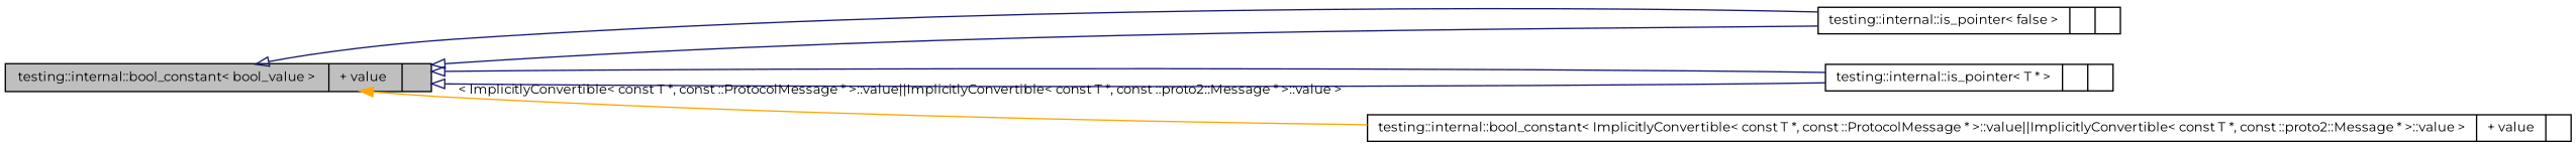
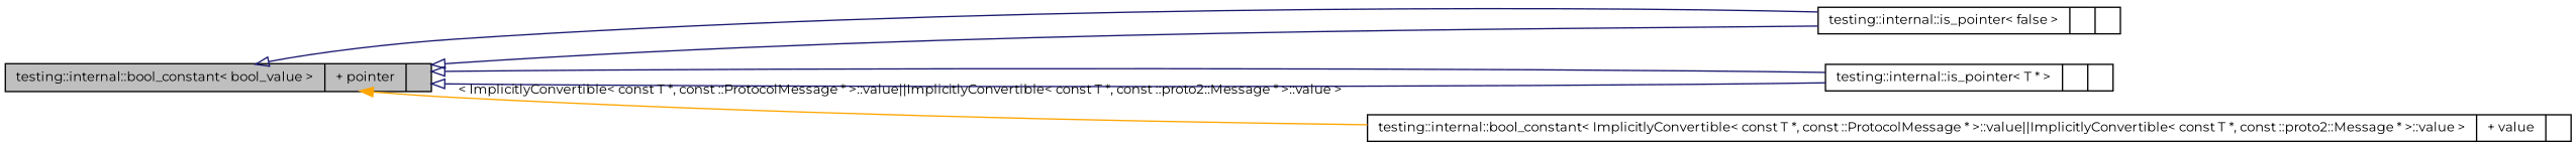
  digraph {
    fontname=Montserrat
    rankdir=LR
    node [color=black fillcolor=white fontname=Montserrat fontsize=10 shape=record style=filled]
    edge [arrowtail=onormal color=midnightblue dir=back fontname=Montserrat fontsize=10 labelfontname=Helvetica labelfontsize=10 style=solid]
-   n1 [fillcolor=grey75 fontcolor=black height=0.2 label="{testing::internal::bool_constant\< bool_value \>\n|+ value\l|}" width=0.4]
+   n1 [fillcolor=grey75 fontcolor=black height=0.2 label="{testing::internal::bool_constant\< bool_value \>\n|+ pointer\l|}" width=0.4]
    n2 [height=0.2 label="{testing::internal::is_pointer\< false \>\n||}" width=0.4]
    n3 [height=0.2 label="{testing::internal::is_pointer\< T * \>\n||}" width=0.4]
    n4 [height=0.2 label="{testing::internal::bool_constant\< ImplicitlyConvertible\< const T *, const ::ProtocolMessage * \>::value\|\|ImplicitlyConvertible\< const T *, const ::proto2::Message * \>::value \>\n|+ value\l|}" width=0.4]
    n1 -> n2
    n1 -> n2
    n1 -> n3
    n1 -> n3
    n1 -> n4 [color=orange label=" \< ImplicitlyConvertible\< const T *, const ::ProtocolMessage * \>::value\|\|ImplicitlyConvertible\< const T *, const ::proto2::Message * \>::value \>" arrowtail=""]
  }
